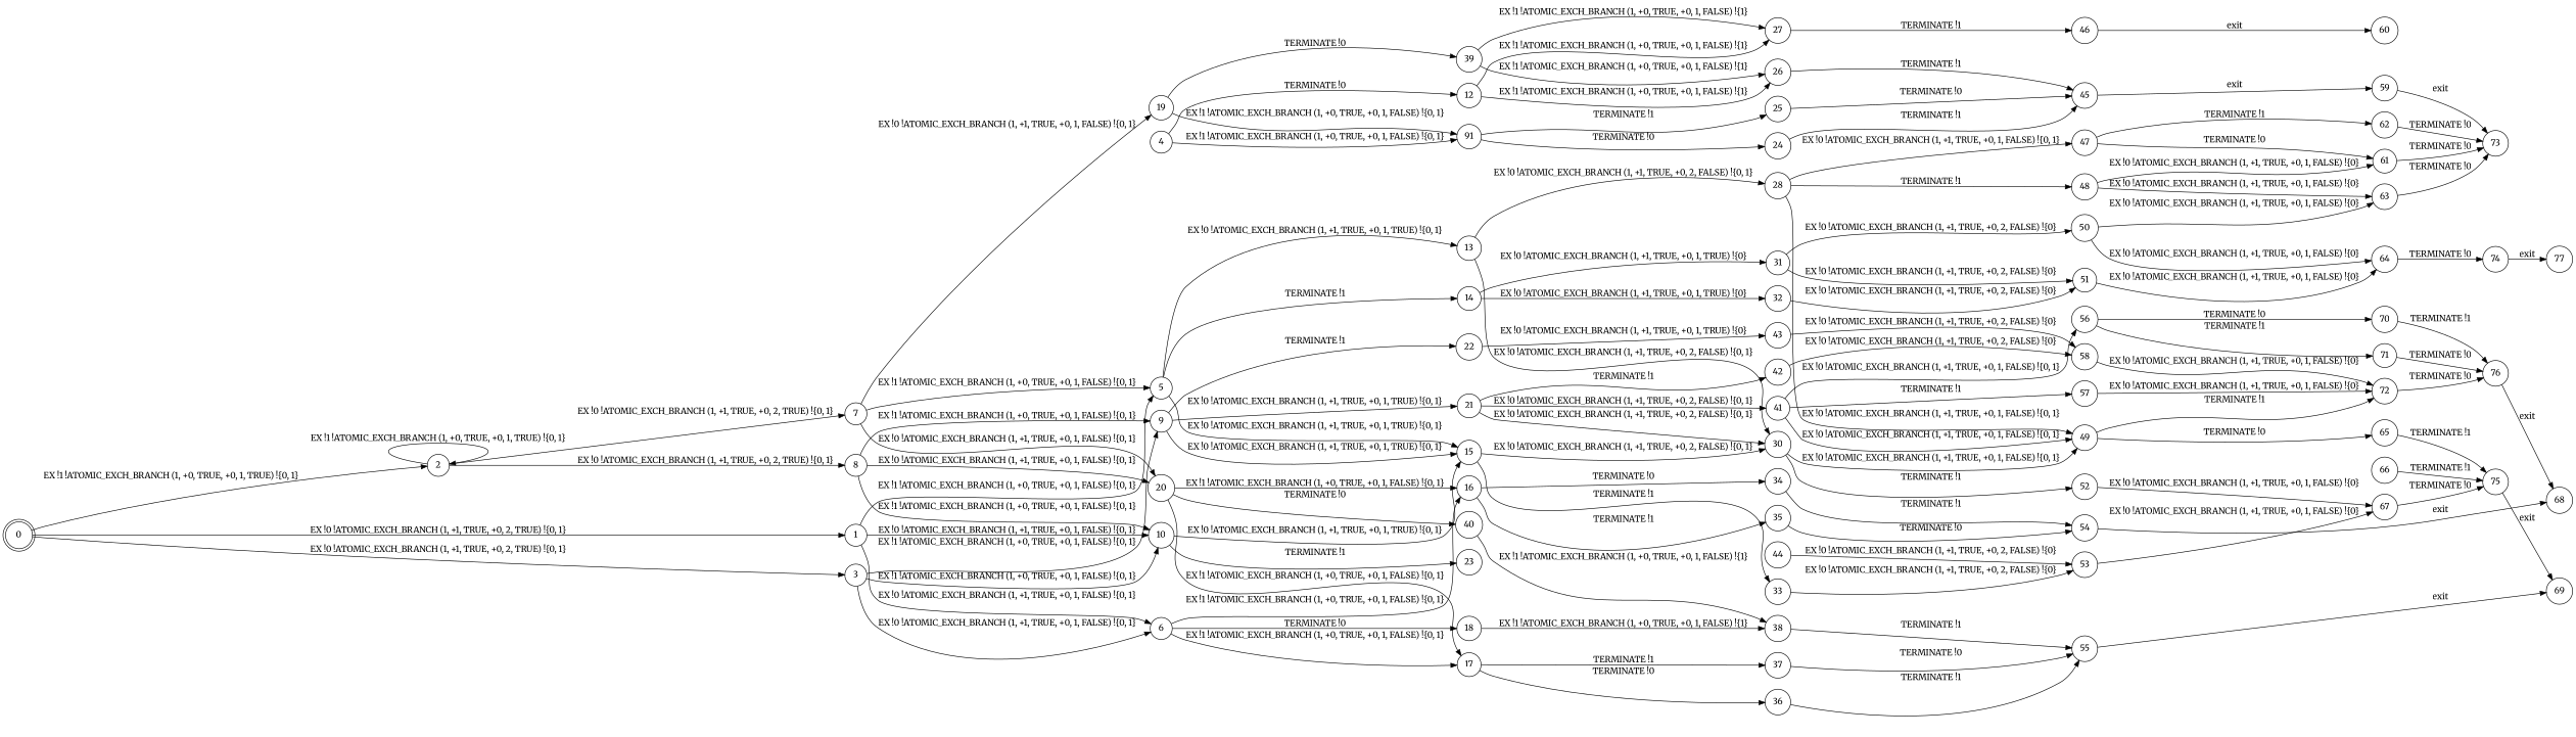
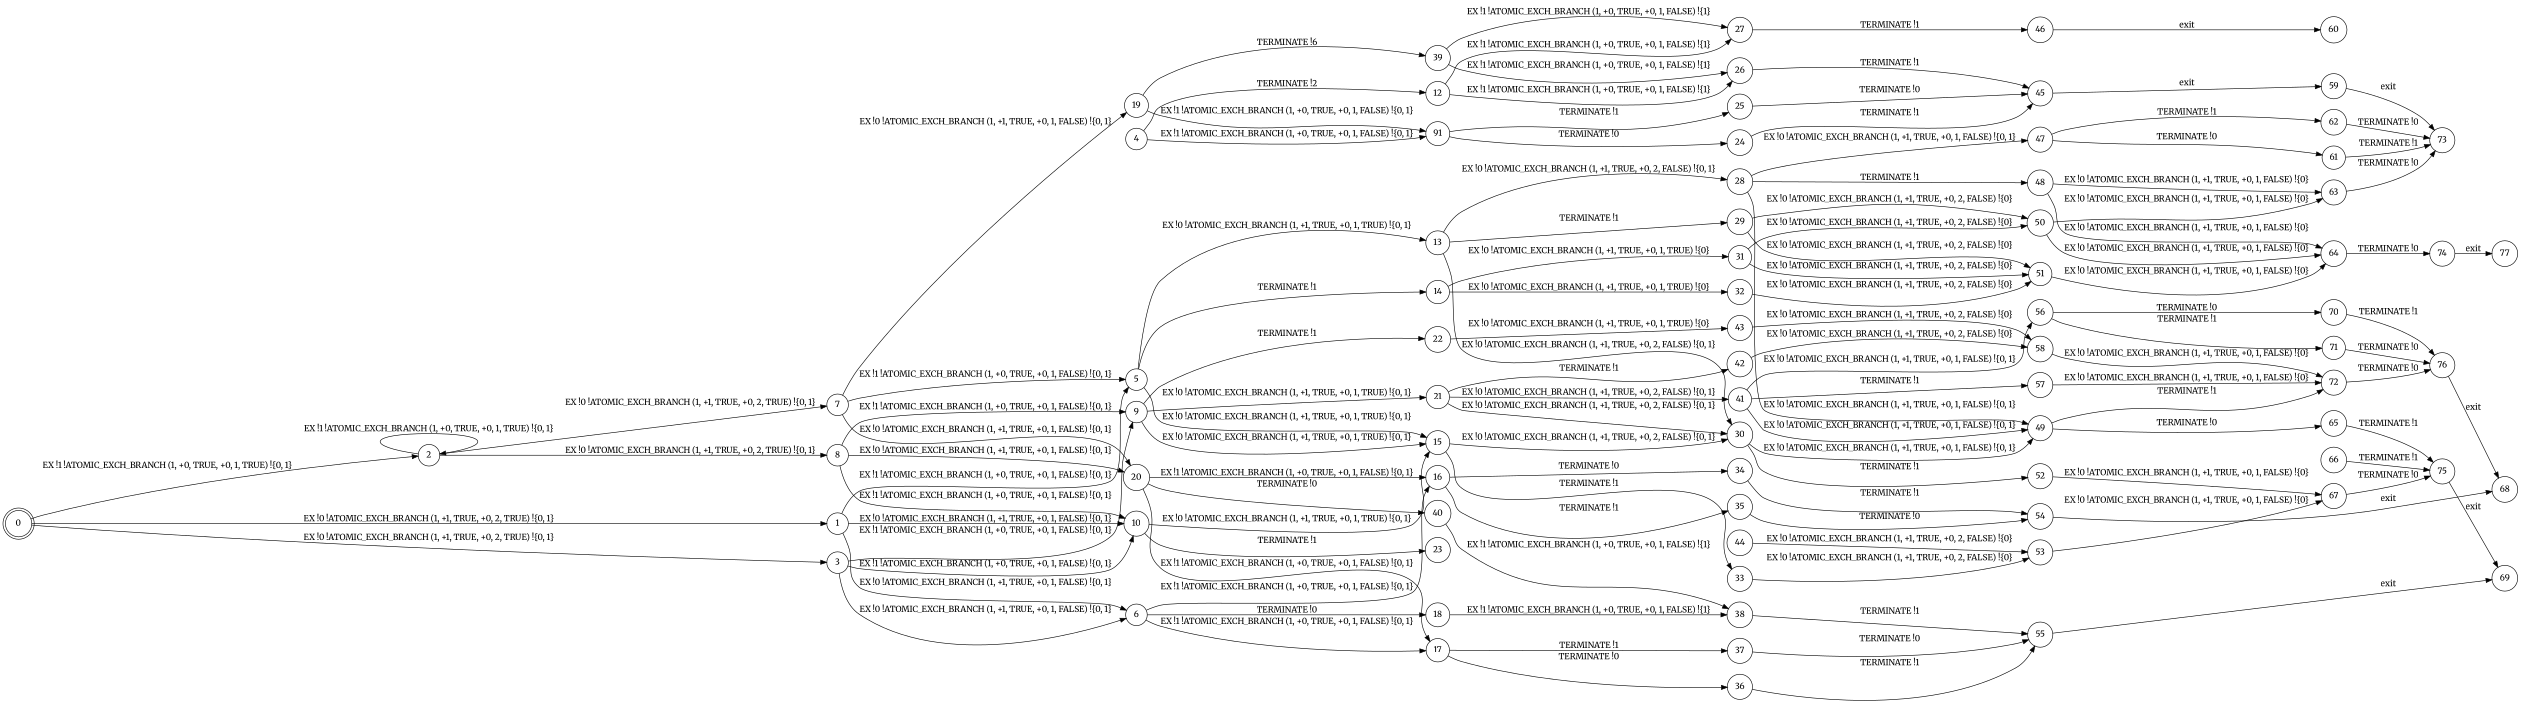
  digraph {
    fontname=Merriweather
    rankdir=LR
    node [fontname=Merriweather shape=circle]
    edge [fontname=Merriweather]
    0 [peripheries=2]
    1
    2
    3
    5
    6
    10
    7
    8
    9
    n11 [label=91]
    4
    12
    13
    14
    15
    16
    17
    18
    19
    20
    21
    22
    23
    24
    25
    26
    27
    28
+   29
    30
    31
    32
    33
    34
    35
    36
    37
    38
    39
    40
    41
    42
    43
    45
    46
    47
    48
    49
    50
    51
    52
    53
    54
    55
    56
    57
    58
    44
    59
    60
    61
    62
    63
    64
    65
    72
    67
    68
    69
    70
    71
    73
    74
    75
    66
    76
    77
    0 -> 1 [label="EX !0 !ATOMIC_EXCH_BRANCH (1, +1, TRUE, +0, 2, TRUE) !{0, 1}"]
    0 -> 2 [label="EX !1 !ATOMIC_EXCH_BRANCH (1, +0, TRUE, +0, 1, TRUE) !{0, 1}"]
    0 -> 3 [label="EX !0 !ATOMIC_EXCH_BRANCH (1, +1, TRUE, +0, 2, TRUE) !{0, 1}"]
    1 -> 5 [label="EX !1 !ATOMIC_EXCH_BRANCH (1, +0, TRUE, +0, 1, FALSE) !{0, 1}"]
    1 -> 6 [label="EX !0 !ATOMIC_EXCH_BRANCH (1, +1, TRUE, +0, 1, FALSE) !{0, 1}"]
    1 -> 10 [label="EX !0 !ATOMIC_EXCH_BRANCH (1, +1, TRUE, +0, 1, FALSE) !{0, 1}"]
    2 -> 2 [label="EX !1 !ATOMIC_EXCH_BRANCH (1, +0, TRUE, +0, 1, TRUE) !{0, 1}"]
    2 -> 7 [label="EX !0 !ATOMIC_EXCH_BRANCH (1, +1, TRUE, +0, 2, TRUE) !{0, 1}"]
    2 -> 8 [label="EX !0 !ATOMIC_EXCH_BRANCH (1, +1, TRUE, +0, 2, TRUE) !{0, 1}"]
    3 -> 6 [label="EX !0 !ATOMIC_EXCH_BRANCH (1, +1, TRUE, +0, 1, FALSE) !{0, 1}"]
    3 -> 10 [label="EX !1 !ATOMIC_EXCH_BRANCH (1, +0, TRUE, +0, 1, FALSE) !{0, 1}"]
    3 -> 9 [label="EX !1 !ATOMIC_EXCH_BRANCH (1, +0, TRUE, +0, 1, FALSE) !{0, 1}"]
    5 -> 13 [label="EX !0 !ATOMIC_EXCH_BRANCH (1, +1, TRUE, +0, 1, TRUE) !{0, 1}"]
    5 -> 14 [label="TERMINATE !1"]
    5 -> 15 [label="EX !0 !ATOMIC_EXCH_BRANCH (1, +1, TRUE, +0, 1, TRUE) !{0, 1}"]
    6 -> 16 [label="EX !1 !ATOMIC_EXCH_BRANCH (1, +0, TRUE, +0, 1, FALSE) !{0, 1}"]
    6 -> 17 [label="EX !1 !ATOMIC_EXCH_BRANCH (1, +0, TRUE, +0, 1, FALSE) !{0, 1}"]
    6 -> 18 [label="TERMINATE !0"]
    10 -> 15 [label="EX !0 !ATOMIC_EXCH_BRANCH (1, +1, TRUE, +0, 1, TRUE) !{0, 1}"]
    10 -> 23 [label="TERMINATE !1"]
    7 -> 5 [label="EX !1 !ATOMIC_EXCH_BRANCH (1, +0, TRUE, +0, 1, FALSE) !{0, 1}"]
    7 -> 19 [label="EX !0 !ATOMIC_EXCH_BRANCH (1, +1, TRUE, +0, 1, FALSE) !{0, 1}"]
    7 -> 20 [label="EX !0 !ATOMIC_EXCH_BRANCH (1, +1, TRUE, +0, 1, FALSE) !{0, 1}"]
    8 -> 10 [label="EX !1 !ATOMIC_EXCH_BRANCH (1, +0, TRUE, +0, 1, FALSE) !{0, 1}"]
    8 -> 9 [label="EX !1 !ATOMIC_EXCH_BRANCH (1, +0, TRUE, +0, 1, FALSE) !{0, 1}"]
    8 -> 20 [label="EX !0 !ATOMIC_EXCH_BRANCH (1, +1, TRUE, +0, 1, FALSE) !{0, 1}"]
    9 -> 15 [label="EX !0 !ATOMIC_EXCH_BRANCH (1, +1, TRUE, +0, 1, TRUE) !{0, 1}"]
    9 -> 21 [label="EX !0 !ATOMIC_EXCH_BRANCH (1, +1, TRUE, +0, 1, TRUE) !{0, 1}"]
    9 -> 22 [label="TERMINATE !1"]
    n11 -> 24 [label="TERMINATE !0"]
    n11 -> 25 [label="TERMINATE !1"]
    4 -> n11 [label="EX !1 !ATOMIC_EXCH_BRANCH (1, +0, TRUE, +0, 1, FALSE) !{0, 1}"]
-   4 -> 12 [label="TERMINATE !0"]
+   4 -> 12 [label="TERMINATE !2"]
    12 -> 26 [label="EX !1 !ATOMIC_EXCH_BRANCH (1, +0, TRUE, +0, 1, FALSE) !{1}"]
    12 -> 27 [label="EX !1 !ATOMIC_EXCH_BRANCH (1, +0, TRUE, +0, 1, FALSE) !{1}"]
    13 -> 28 [label="EX !0 !ATOMIC_EXCH_BRANCH (1, +1, TRUE, +0, 2, FALSE) !{0, 1}"]
+   13 -> 29 [label="TERMINATE !1"]
    13 -> 30 [label="EX !0 !ATOMIC_EXCH_BRANCH (1, +1, TRUE, +0, 2, FALSE) !{0, 1}"]
    14 -> 31 [label="EX !0 !ATOMIC_EXCH_BRANCH (1, +1, TRUE, +0, 1, TRUE) !{0}"]
    14 -> 32 [label="EX !0 !ATOMIC_EXCH_BRANCH (1, +1, TRUE, +0, 1, TRUE) !{0}"]
    15 -> 30 [label="EX !0 !ATOMIC_EXCH_BRANCH (1, +1, TRUE, +0, 2, FALSE) !{0, 1}"]
    15 -> 33 [label="TERMINATE !1"]
    16 -> 34 [label="TERMINATE !0"]
    16 -> 35 [label="TERMINATE !1"]
    17 -> 36 [label="TERMINATE !0"]
    17 -> 37 [label="TERMINATE !1"]
    18 -> 38 [label="EX !1 !ATOMIC_EXCH_BRANCH (1, +0, TRUE, +0, 1, FALSE) !{1}"]
    19 -> n11 [label="EX !1 !ATOMIC_EXCH_BRANCH (1, +0, TRUE, +0, 1, FALSE) !{0, 1}"]
-   19 -> 39 [label="TERMINATE !0"]
+   19 -> 39 [label="TERMINATE !6"]
    20 -> 16 [label="EX !1 !ATOMIC_EXCH_BRANCH (1, +0, TRUE, +0, 1, FALSE) !{0, 1}"]
    20 -> 17 [label="EX !1 !ATOMIC_EXCH_BRANCH (1, +0, TRUE, +0, 1, FALSE) !{0, 1}"]
    20 -> 40 [label="TERMINATE !0"]
    21 -> 30 [label="EX !0 !ATOMIC_EXCH_BRANCH (1, +1, TRUE, +0, 2, FALSE) !{0, 1}"]
    21 -> 41 [label="EX !0 !ATOMIC_EXCH_BRANCH (1, +1, TRUE, +0, 2, FALSE) !{0, 1}"]
    21 -> 42 [label="TERMINATE !1"]
    22 -> 43 [label="EX !0 !ATOMIC_EXCH_BRANCH (1, +1, TRUE, +0, 1, TRUE) !{0}"]
    24 -> 45 [label="TERMINATE !1"]
    25 -> 45 [label="TERMINATE !0"]
    26 -> 45 [label="TERMINATE !1"]
    27 -> 46 [label="TERMINATE !1"]
    28 -> 47 [label="EX !0 !ATOMIC_EXCH_BRANCH (1, +1, TRUE, +0, 1, FALSE) !{0, 1}"]
    28 -> 48 [label="TERMINATE !1"]
    28 -> 49 [label="EX !0 !ATOMIC_EXCH_BRANCH (1, +1, TRUE, +0, 1, FALSE) !{0, 1}"]
+   29 -> 50 [label="EX !0 !ATOMIC_EXCH_BRANCH (1, +1, TRUE, +0, 2, FALSE) !{0}"]
+   29 -> 51 [label="EX !0 !ATOMIC_EXCH_BRANCH (1, +1, TRUE, +0, 2, FALSE) !{0}"]
    30 -> 49 [label="EX !0 !ATOMIC_EXCH_BRANCH (1, +1, TRUE, +0, 1, FALSE) !{0, 1}"]
    30 -> 52 [label="TERMINATE !1"]
    31 -> 50 [label="EX !0 !ATOMIC_EXCH_BRANCH (1, +1, TRUE, +0, 2, FALSE) !{0}"]
    31 -> 51 [label="EX !0 !ATOMIC_EXCH_BRANCH (1, +1, TRUE, +0, 2, FALSE) !{0}"]
    32 -> 51 [label="EX !0 !ATOMIC_EXCH_BRANCH (1, +1, TRUE, +0, 2, FALSE) !{0}"]
    33 -> 53 [label="EX !0 !ATOMIC_EXCH_BRANCH (1, +1, TRUE, +0, 2, FALSE) !{0}"]
    34 -> 54 [label="TERMINATE !1"]
    35 -> 54 [label="TERMINATE !0"]
    36 -> 55 [label="TERMINATE !1"]
    37 -> 55 [label="TERMINATE !0"]
    38 -> 55 [label="TERMINATE !1"]
    39 -> 26 [label="EX !1 !ATOMIC_EXCH_BRANCH (1, +0, TRUE, +0, 1, FALSE) !{1}"]
    39 -> 27 [label="EX !1 !ATOMIC_EXCH_BRANCH (1, +0, TRUE, +0, 1, FALSE) !{1}"]
    40 -> 38 [label="EX !1 !ATOMIC_EXCH_BRANCH (1, +0, TRUE, +0, 1, FALSE) !{1}"]
    41 -> 49 [label="EX !0 !ATOMIC_EXCH_BRANCH (1, +1, TRUE, +0, 1, FALSE) !{0, 1}"]
    41 -> 56 [label="EX !0 !ATOMIC_EXCH_BRANCH (1, +1, TRUE, +0, 1, FALSE) !{0, 1}"]
    41 -> 57 [label="TERMINATE !1"]
    42 -> 58 [label="EX !0 !ATOMIC_EXCH_BRANCH (1, +1, TRUE, +0, 2, FALSE) !{0}"]
    43 -> 58 [label="EX !0 !ATOMIC_EXCH_BRANCH (1, +1, TRUE, +0, 2, FALSE) !{0}"]
    45 -> 59 [label=exit]
    46 -> 60 [label=exit]
    47 -> 61 [label="TERMINATE !0"]
    47 -> 62 [label="TERMINATE !1"]
    48 -> 63 [label="EX !0 !ATOMIC_EXCH_BRANCH (1, +1, TRUE, +0, 1, FALSE) !{0}"]
-   48 -> 61 [label="EX !0 !ATOMIC_EXCH_BRANCH (1, +1, TRUE, +0, 1, FALSE) !{0}"]
+   48 -> 64 [label="EX !0 !ATOMIC_EXCH_BRANCH (1, +1, TRUE, +0, 1, FALSE) !{0}"]
    49 -> 65 [label="TERMINATE !0"]
    49 -> 72 [label="TERMINATE !1"]
    50 -> 63 [label="EX !0 !ATOMIC_EXCH_BRANCH (1, +1, TRUE, +0, 1, FALSE) !{0}"]
    50 -> 64 [label="EX !0 !ATOMIC_EXCH_BRANCH (1, +1, TRUE, +0, 1, FALSE) !{0}"]
    51 -> 64 [label="EX !0 !ATOMIC_EXCH_BRANCH (1, +1, TRUE, +0, 1, FALSE) !{0}"]
    52 -> 67 [label="EX !0 !ATOMIC_EXCH_BRANCH (1, +1, TRUE, +0, 1, FALSE) !{0}"]
    53 -> 67 [label="EX !0 !ATOMIC_EXCH_BRANCH (1, +1, TRUE, +0, 1, FALSE) !{0}"]
    54 -> 68 [label=exit]
    55 -> 69 [label=exit]
    56 -> 70 [label="TERMINATE !0"]
    56 -> 71 [label="TERMINATE !1"]
    57 -> 72 [label="EX !0 !ATOMIC_EXCH_BRANCH (1, +1, TRUE, +0, 1, FALSE) !{0}"]
    58 -> 72 [label="EX !0 !ATOMIC_EXCH_BRANCH (1, +1, TRUE, +0, 1, FALSE) !{0}"]
    44 -> 53 [label="EX !0 !ATOMIC_EXCH_BRANCH (1, +1, TRUE, +0, 2, FALSE) !{0}"]
    59 -> 73 [label=exit]
-   61 -> 73 [label="TERMINATE !0"]
+   61 -> 73 [label="TERMINATE !1"]
    62 -> 73 [label="TERMINATE !0"]
    63 -> 73 [label="TERMINATE !0"]
    64 -> 74 [label="TERMINATE !0"]
    65 -> 75 [label="TERMINATE !1"]
    72 -> 76 [label="TERMINATE !0"]
    67 -> 75 [label="TERMINATE !0"]
    70 -> 76 [label="TERMINATE !1"]
    71 -> 76 [label="TERMINATE !0"]
    74 -> 77 [label=exit]
    75 -> 69 [label=exit]
    66 -> 75 [label="TERMINATE !1"]
    76 -> 68 [label=exit]
  }
